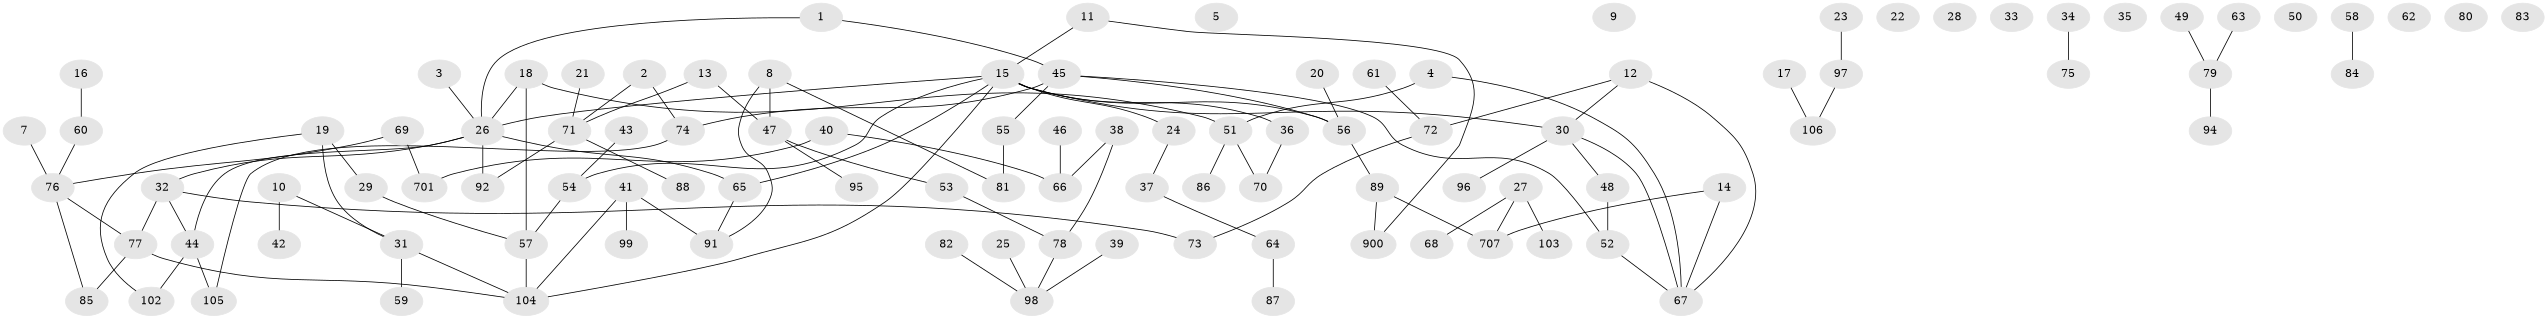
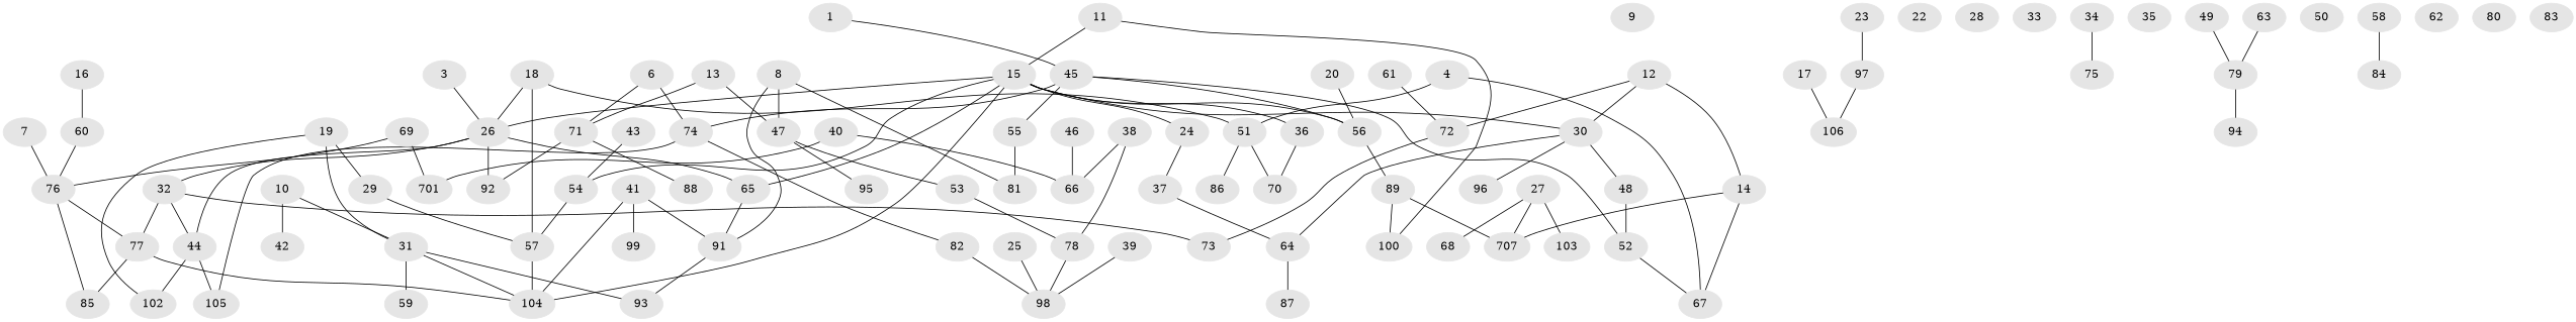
  graph {
    node [color=gray90 style=filled]
    1
    26
    45
    65
    32
    44
    92
    74
    56
    52
    55
-   2
+   2 [label=6]
    71
    88
    105
    82
    3
    4
    51
    67
    70
    86
-   5
    7
    76
    77
    85
    8
    47
    81
    91
    53
    95
+   93
    9
    10
    31
    42
    104
    59
    11
    15
-   100 [label=900]
+   100
    30
    24
    36
    54
    12
    72
    48
    64
    96
    73
    13
    14
    n56 [label=707]
    37
    57
    89
    16
    60
    17
    106
    18
    19
    29
    102
    20
-   21
    22
    23
    97
    25
    98
    27
    68
    103
    28
    87
    33
    34
    75
    35
    38
    66
    78
    39
    40
    n89 [label=701]
    41
    99
    43
    46
    49
    79
    94
    50
    58
    84
    61
    62
    63
    69
    80
    83
-   1 -- 26
    1 -- 45
    26 -- 65
    26 -- 32
    26 -- 44
    26 -- 92
    45 -- 74
    45 -- 56
    45 -- 52
    45 -- 55
    65 -- 91
    32 -- 44
    32 -- 77
    32 -- 73
    44 -- 105
    44 -- 102
    74 -- 105
+   74 -- 82
    56 -- 89
    52 -- 67
    55 -- 81
    2 -- 74
    2 -- 71
    71 -- 92
    71 -- 88
    82 -- 98
    3 -- 26
    4 -- 51
    4 -- 67
    51 -- 70
    51 -- 86
    7 -- 76
    76 -- 77
    76 -- 85
    77 -- 85
    77 -- 104
    8 -- 47
    8 -- 81
    8 -- 91
    47 -- 53
    47 -- 95
+   91 -- 93
    53 -- 78
    10 -- 31
    10 -- 42
+   31 -- 93
    31 -- 104
    31 -- 59
    11 -- 15
    11 -- 100
    15 -- 26
    15 -- 65
    15 -- 56
    15 -- 104
    15 -- 30
    15 -- 24
    15 -- 36
    15 -- 54
    30 -- 48
-   30 -- 67
+   30 -- 64
    30 -- 96
    24 -- 37
    36 -- 70
    54 -- 57
-   12 -- 67
+   12 -- 14
    12 -- 30
    12 -- 72
    72 -- 73
    48 -- 52
    64 -- 87
    13 -- 71
    13 -- 47
    14 -- 67
    14 -- n56
    37 -- 64
    57 -- 104
    89 -- 100
    89 -- n56
    16 -- 60
    60 -- 76
    17 -- 106
    18 -- 26
    18 -- 51
    18 -- 57
    19 -- 31
    19 -- 29
    19 -- 102
    29 -- 57
    20 -- 56
-   21 -- 71
    23 -- 97
    97 -- 106
    25 -- 98
    27 -- n56
    27 -- 68
    27 -- 103
    34 -- 75
    38 -- 66
    38 -- 78
    78 -- 98
    39 -- 98
    40 -- 66
    40 -- n89
    41 -- 91
    41 -- 104
    41 -- 99
    43 -- 54
    46 -- 66
    49 -- 79
    79 -- 94
    58 -- 84
    61 -- 72
    63 -- 79
    69 -- 76
    69 -- n89
  }
